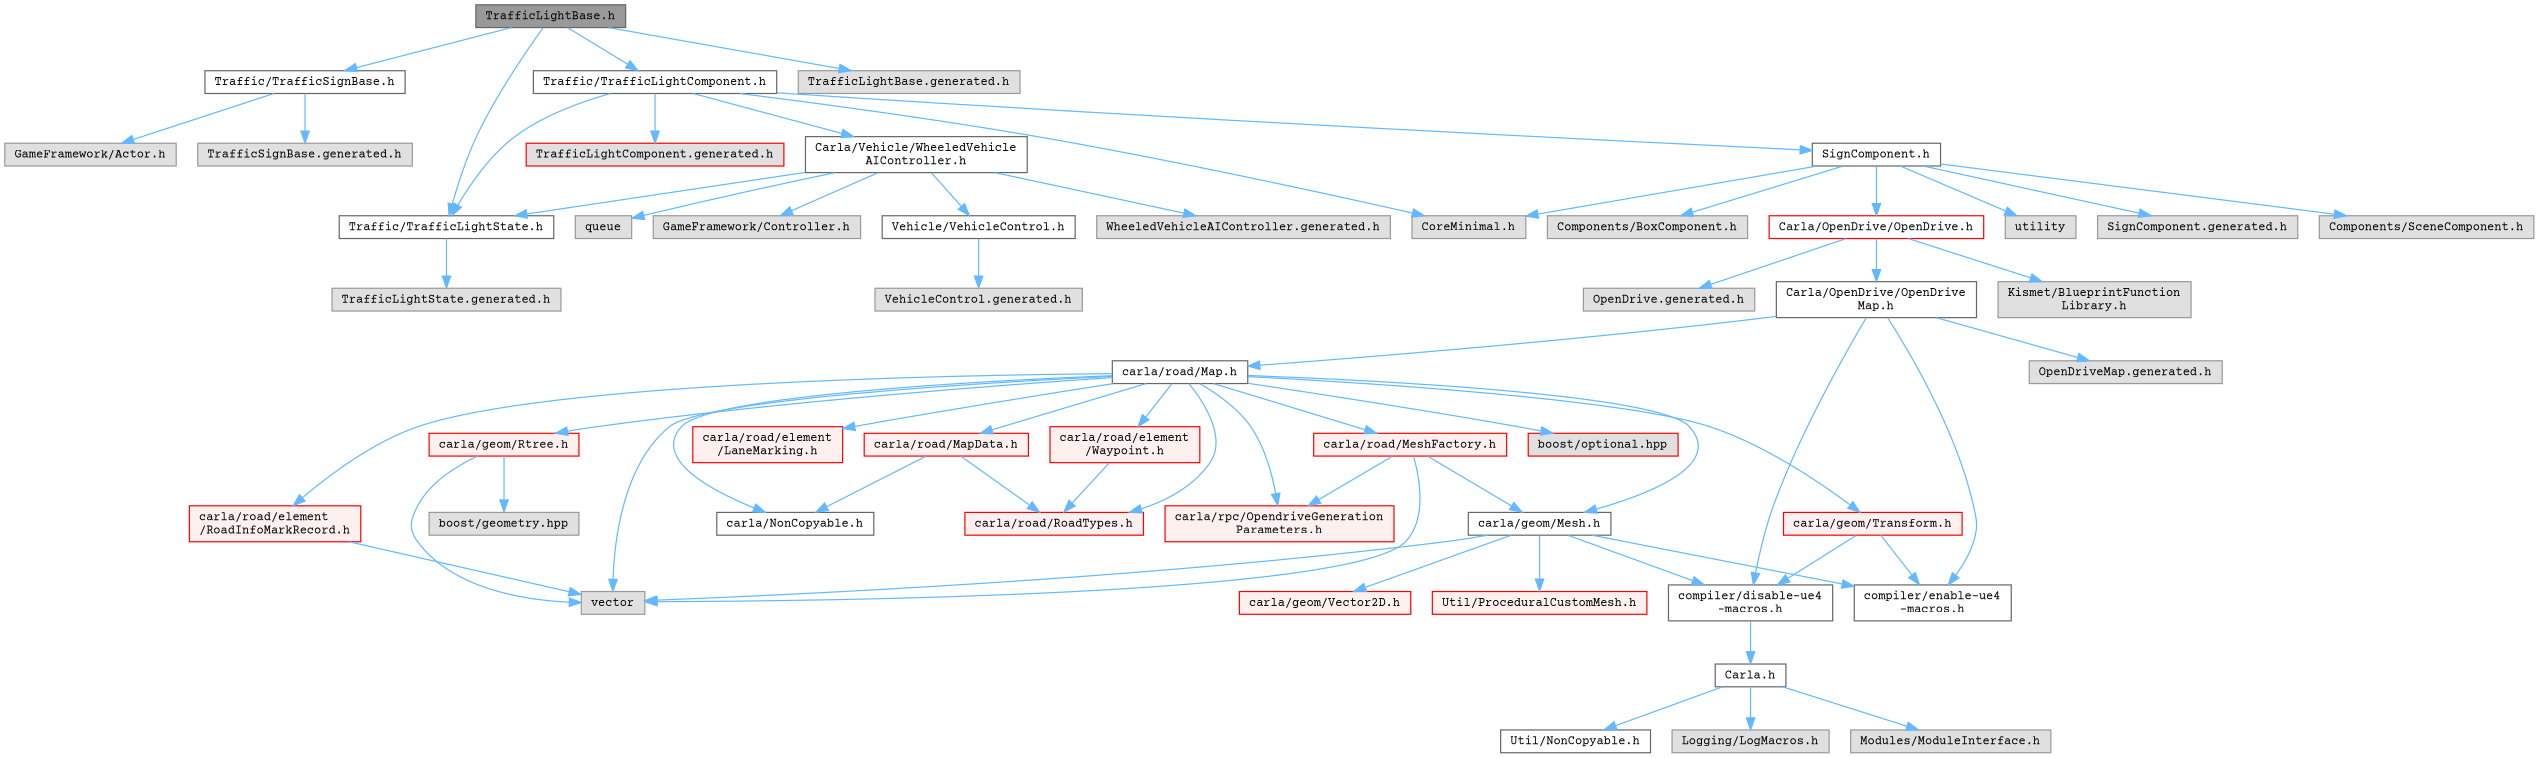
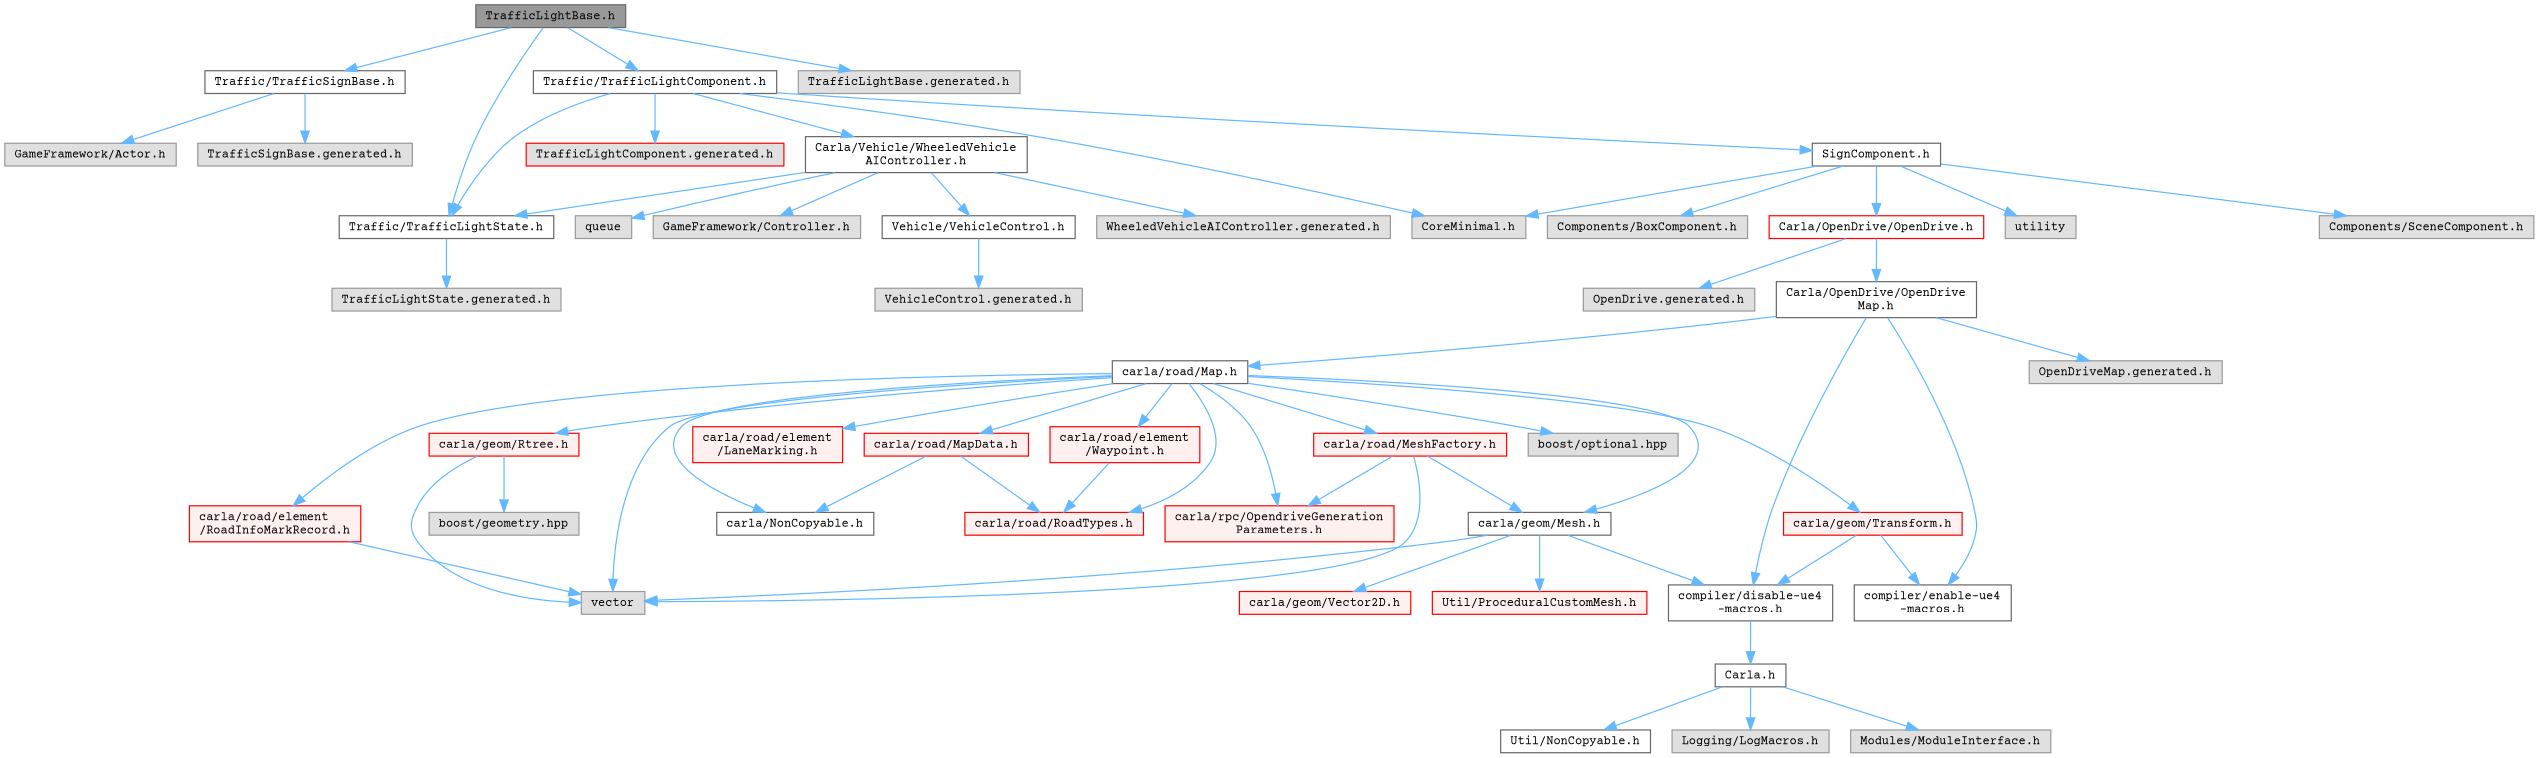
  digraph {
    fontname="Courier Prime"
    node [color=grey60 fillcolor="#E0E0E0" fontname="Courier Prime" fontsize=10 shape=box style=filled]
    edge [color=steelblue1 fontname="Courier Prime" fontsize=10 labelfontname=Helvetica labelfontsize=10 style=solid]
    n1 [color=gray40 fillcolor=grey60 fontcolor=black height=0.2 label="TrafficLightBase.h" width=0.4]
    n2 [color=grey40 fillcolor=white height=0.2 label="Traffic/TrafficSignBase.h" width=0.4]
    n3 [color=grey40 fillcolor=white height=0.2 label="Traffic/TrafficLightState.h" width=0.4]
    n4 [color=grey40 fillcolor=white height=0.2 label="Traffic/TrafficLightComponent.h" width=0.4]
    n5 [height=0.2 label="TrafficLightBase.generated.h" width=0.4]
    n6 [height=0.2 label="GameFramework/Actor.h" width=0.4]
    n7 [height=0.2 label="TrafficSignBase.generated.h" width=0.4]
    n8 [height=0.2 label="TrafficLightState.generated.h" width=0.4]
    n9 [height=0.2 label="CoreMinimal.h" width=0.4]
    n10 [color=grey40 fillcolor=white height=0.2 label="SignComponent.h" width=0.4]
    n11 [color=grey40 fillcolor=white height=0.2 label="Carla/Vehicle/WheeledVehicle\lAIController.h" width=0.4]
    n12 [color=red height=0.2 label="TrafficLightComponent.generated.h" width=0.4]
    n13 [height=0.2 label="Components/SceneComponent.h" width=0.4]
    n14 [height=0.2 label="Components/BoxComponent.h" width=0.4]
    n15 [color=red fillcolor=white height=0.2 label="Carla/OpenDrive/OpenDrive.h" width=0.4]
    n16 [height=0.2 label=utility width=0.4]
-   n17 [height=0.2 label="SignComponent.generated.h" width=0.4]
    n18 [height=0.2 label=queue width=0.4]
    n19 [height=0.2 label="GameFramework/Controller.h" width=0.4]
    n20 [color=grey40 fillcolor=white height=0.2 label="Vehicle/VehicleControl.h" width=0.4]
    n21 [height=0.2 label="WheeledVehicleAIController.generated.h" width=0.4]
    n22 [color=grey40 fillcolor=white height=0.2 label="Carla/OpenDrive/OpenDrive\lMap.h" width=0.4]
-   n23 [height=0.2 label="Kismet/BlueprintFunction\lLibrary.h" width=0.4]
    n24 [height=0.2 label="OpenDrive.generated.h" width=0.4]
    n25 [color=grey40 fillcolor=white height=0.2 label="compiler/disable-ue4\l-macros.h" width=0.4]
    n26 [color=grey40 fillcolor=white height=0.2 label="carla/road/Map.h" width=0.4]
    n27 [color=grey40 fillcolor=white height=0.2 label="compiler/enable-ue4\l-macros.h" width=0.4]
    n28 [height=0.2 label="OpenDriveMap.generated.h" width=0.4]
    n29 [color=grey40 fillcolor=white height=0.2 label="Carla.h" width=0.4]
    n30 [color=grey40 fillcolor=white height=0.2 label="carla/geom/Mesh.h" width=0.4]
    n31 [height=0.2 label=vector width=0.4]
    n32 [color=red fillcolor="#FFF0F0" height=0.2 label="carla/geom/Rtree.h" width=0.4]
    n33 [color=red fillcolor="#FFF0F0" height=0.2 label="carla/geom/Transform.h" width=0.4]
    n34 [color=grey40 fillcolor=white height=0.2 label="carla/NonCopyable.h" width=0.4]
    n35 [color=red fillcolor="#FFF0F0" height=0.2 label="carla/road/element\l/LaneMarking.h" width=0.4]
    n36 [color=red fillcolor="#FFF0F0" height=0.2 label="carla/road/element\l/RoadInfoMarkRecord.h" width=0.4]
    n37 [color=red fillcolor="#FFF0F0" height=0.2 label="carla/road/element\l/Waypoint.h" width=0.4]
    n38 [color=red fillcolor="#FFF0F0" height=0.2 label="carla/road/RoadTypes.h" width=0.4]
    n39 [color=red fillcolor="#FFF0F0" height=0.2 label="carla/road/MapData.h" width=0.4]
    n40 [color=red fillcolor="#FFF0F0" height=0.2 label="carla/road/MeshFactory.h" width=0.4]
    n41 [color=red fillcolor="#FFF0F0" height=0.2 label="carla/rpc/OpendriveGeneration\lParameters.h" width=0.4]
-   n42 [color=red height=0.2 label="boost/optional.hpp" width=0.4]
+   n42 [height=0.2 label="boost/optional.hpp" width=0.4]
    n43 [color=grey40 fillcolor=white height=0.2 label="Util/NonCopyable.h" width=0.4]
    n44 [height=0.2 label="Logging/LogMacros.h" width=0.4]
    n45 [height=0.2 label="Modules/ModuleInterface.h" width=0.4]
    n46 [color=red fillcolor="#FFF0F0" height=0.2 label="carla/geom/Vector2D.h" width=0.4]
    n47 [color=red fillcolor="#FFF0F0" height=0.2 label="Util/ProceduralCustomMesh.h" width=0.4]
    n48 [height=0.2 label="boost/geometry.hpp" width=0.4]
    n49 [height=0.2 label="VehicleControl.generated.h" width=0.4]
    n1 -> n2
    n1 -> n3
    n1 -> n4
    n1 -> n5
    n2 -> n6
    n2 -> n7
    n3 -> n8
    n4 -> n3
    n4 -> n9
    n4 -> n10
    n4 -> n11
    n4 -> n12
    n10 -> n9
    n10 -> n13
    n10 -> n14
    n10 -> n15
    n10 -> n16
-   n10 -> n17
    n11 -> n3
    n11 -> n18
    n11 -> n19
    n11 -> n20
    n11 -> n21
    n15 -> n22
-   n15 -> n23
    n15 -> n24
    n20 -> n49
    n22 -> n25
    n22 -> n26
    n22 -> n27
    n22 -> n28
    n25 -> n29
    n26 -> n30
    n26 -> n31
    n26 -> n32
    n26 -> n33
    n26 -> n34
    n26 -> n35
    n26 -> n36
    n26 -> n37
    n26 -> n38
    n26 -> n39
    n26 -> n40
    n26 -> n41
    n26 -> n42
    n29 -> n43
    n29 -> n44
    n29 -> n45
    n30 -> n25
-   n30 -> n27
    n30 -> n31
    n30 -> n46
    n30 -> n47
    n32 -> n31
    n32 -> n48
    n33 -> n25
    n33 -> n27
    n36 -> n31
    n37 -> n38
    n39 -> n34
    n39 -> n38
    n40 -> n30
    n40 -> n31
    n40 -> n41
  }
